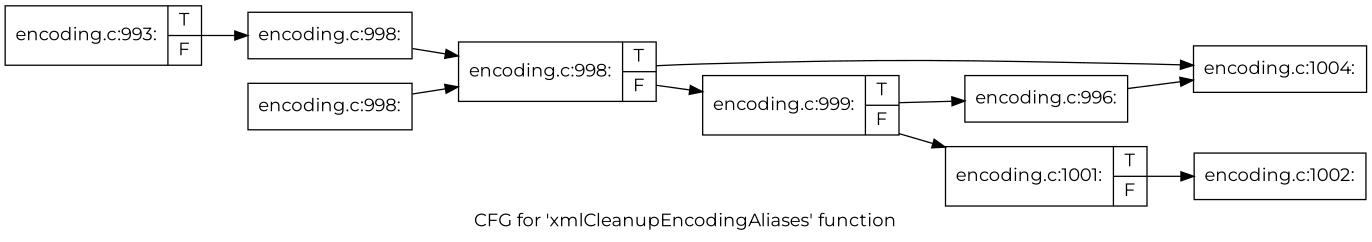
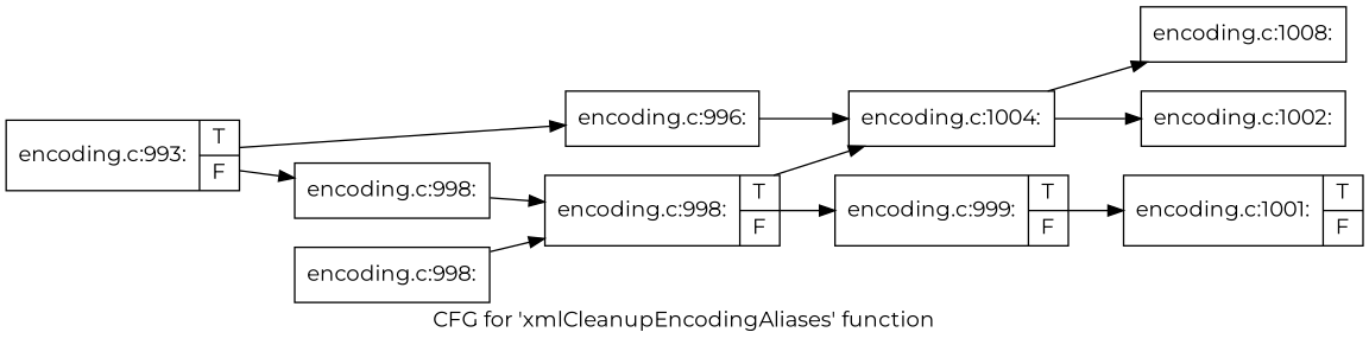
  digraph {
    fontname=Montserrat
    label="CFG for 'xmlCleanupEncodingAliases' function"
    rankdir=LR
    node [fontname=Montserrat shape=record]
    edge [fontname=Montserrat]
    n1 [label="{encoding.c:993:|{<s0>T|<s1>F}}"]
    n2 [label="{encoding.c:996:}"]
    n3 [label="{encoding.c:998:}"]
    n4 [label="{encoding.c:1004:}"]
    n5 [label="{encoding.c:998:|{<s0>T|<s1>F}}"]
+   n6 [label="{encoding.c:1008:}"]
    n7 [label="{encoding.c:999:|{<s0>T|<s1>F}}"]
    n8 [label="{encoding.c:1001:|{<s0>T|<s1>F}}"]
    n9 [label="{encoding.c:1002:}"]
    n10 [label="{encoding.c:998:}"]
-   n7 -> n2
+   n1 -> n2
    n1 -> n3
    n2 -> n4
    n3 -> n5
+   n4 -> n6
    n5 -> n4
    n5 -> n7
    n7 -> n8
-   n8 -> n9
+   n4 -> n9
    n10 -> n5
  }
